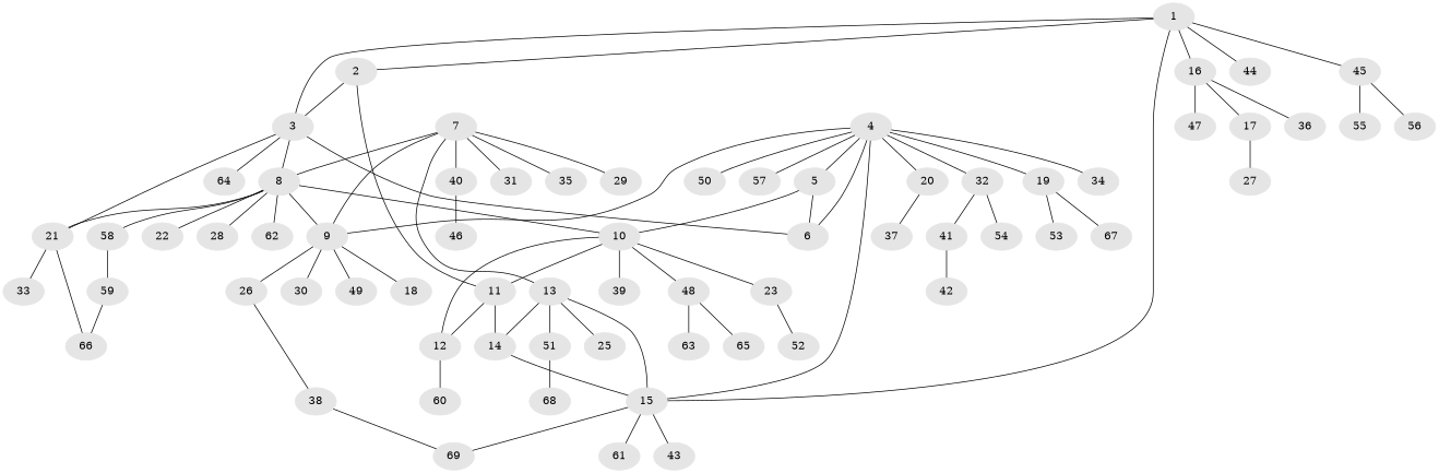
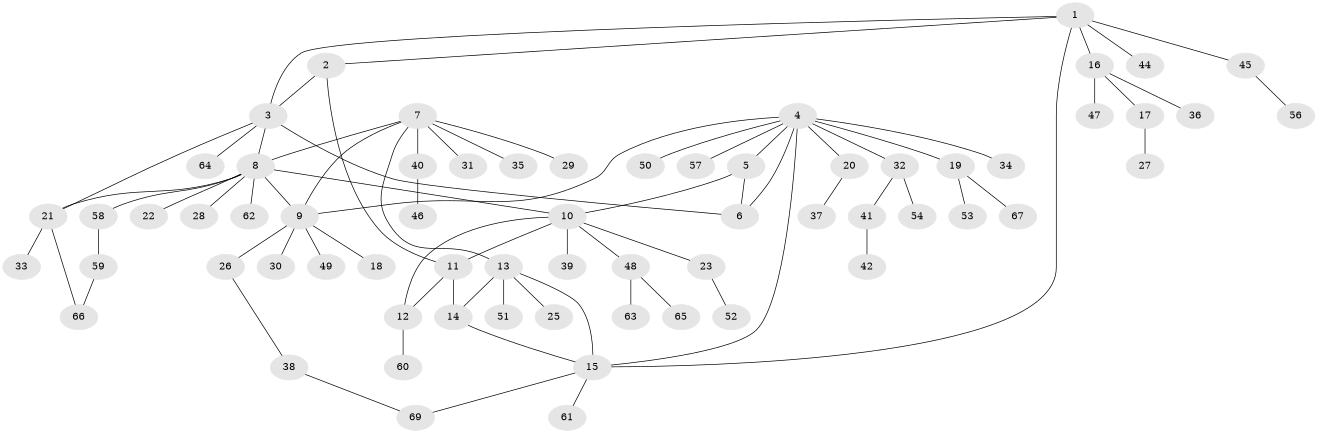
  graph {
    node [color=gray90 style=filled]
    1
    2
    3
    15
    16
    44
    45
    11
    6
    8
    21
    64
-   43
    61
    69
    17
    36
    47
-   55
    56
    12
    14
    9
    10
    22
    28
    58
    62
    33
    66
    4
    5
    19
    20
    32
    34
    50
    57
    18
    26
    30
    49
    53
    67
    37
    41
    54
    23
    39
    48
    7
    13
    29
    31
    35
    40
    25
    51
    46
    59
    38
    60
    52
    63
    65
-   68
    27
    42
    1 -- 2
    1 -- 3
    1 -- 15
    1 -- 16
    1 -- 44
    1 -- 45
    2 -- 3
    2 -- 11
    3 -- 6
    3 -- 8
    3 -- 21
    3 -- 64
-   15 -- 43
    15 -- 61
    15 -- 69
    16 -- 17
    16 -- 36
    16 -- 47
-   45 -- 55
    45 -- 56
    11 -- 12
    11 -- 14
    8 -- 21
    8 -- 9
    8 -- 10
    8 -- 22
    8 -- 28
    8 -- 58
    8 -- 62
    21 -- 33
    21 -- 66
    17 -- 27
    12 -- 60
    14 -- 15
    9 -- 18
    9 -- 26
    9 -- 30
    9 -- 49
    10 -- 11
    10 -- 12
    10 -- 23
    10 -- 39
    10 -- 48
    58 -- 59
    4 -- 15
    4 -- 6
    4 -- 9
    4 -- 5
    4 -- 19
    4 -- 20
    4 -- 32
    4 -- 34
    4 -- 50
    4 -- 57
    5 -- 6
    5 -- 10
    19 -- 53
    19 -- 67
    20 -- 37
    32 -- 41
    32 -- 54
    26 -- 38
    41 -- 42
    23 -- 52
    48 -- 63
    48 -- 65
    7 -- 8
    7 -- 9
    7 -- 13
    7 -- 29
    7 -- 31
    7 -- 35
    7 -- 40
    13 -- 15
    13 -- 14
    13 -- 25
    13 -- 51
    40 -- 46
-   51 -- 68
    59 -- 66
    38 -- 69
  }
